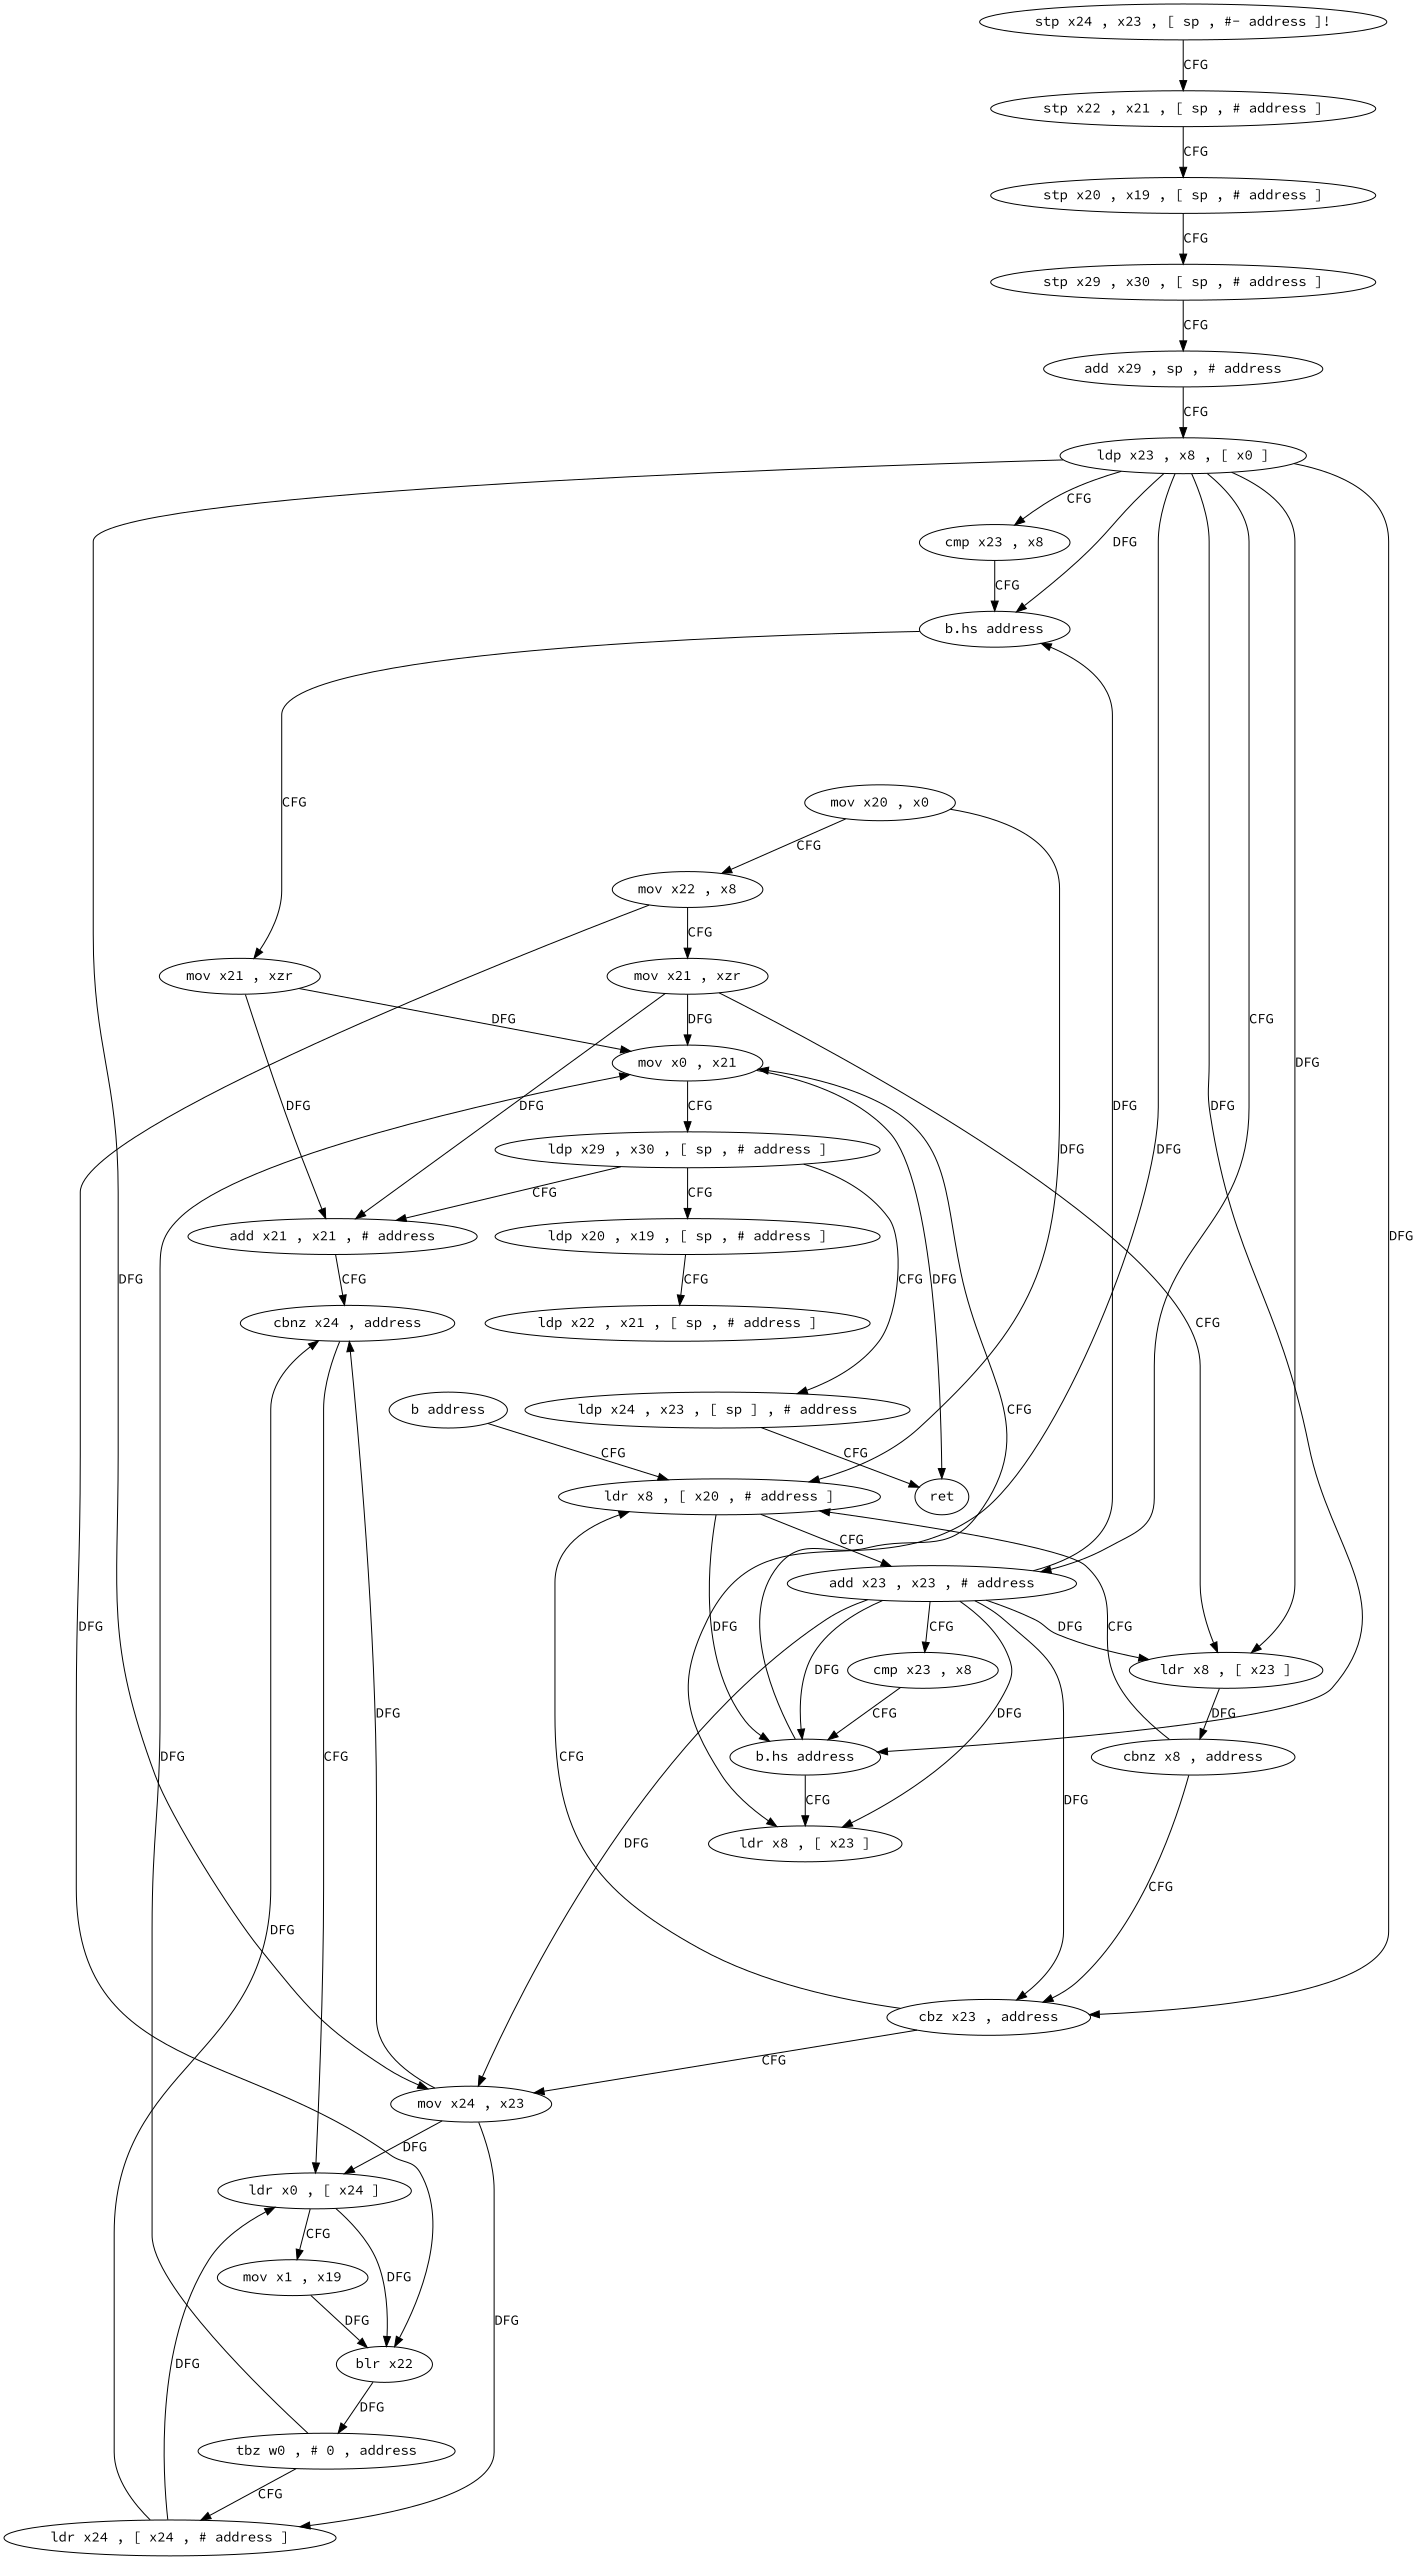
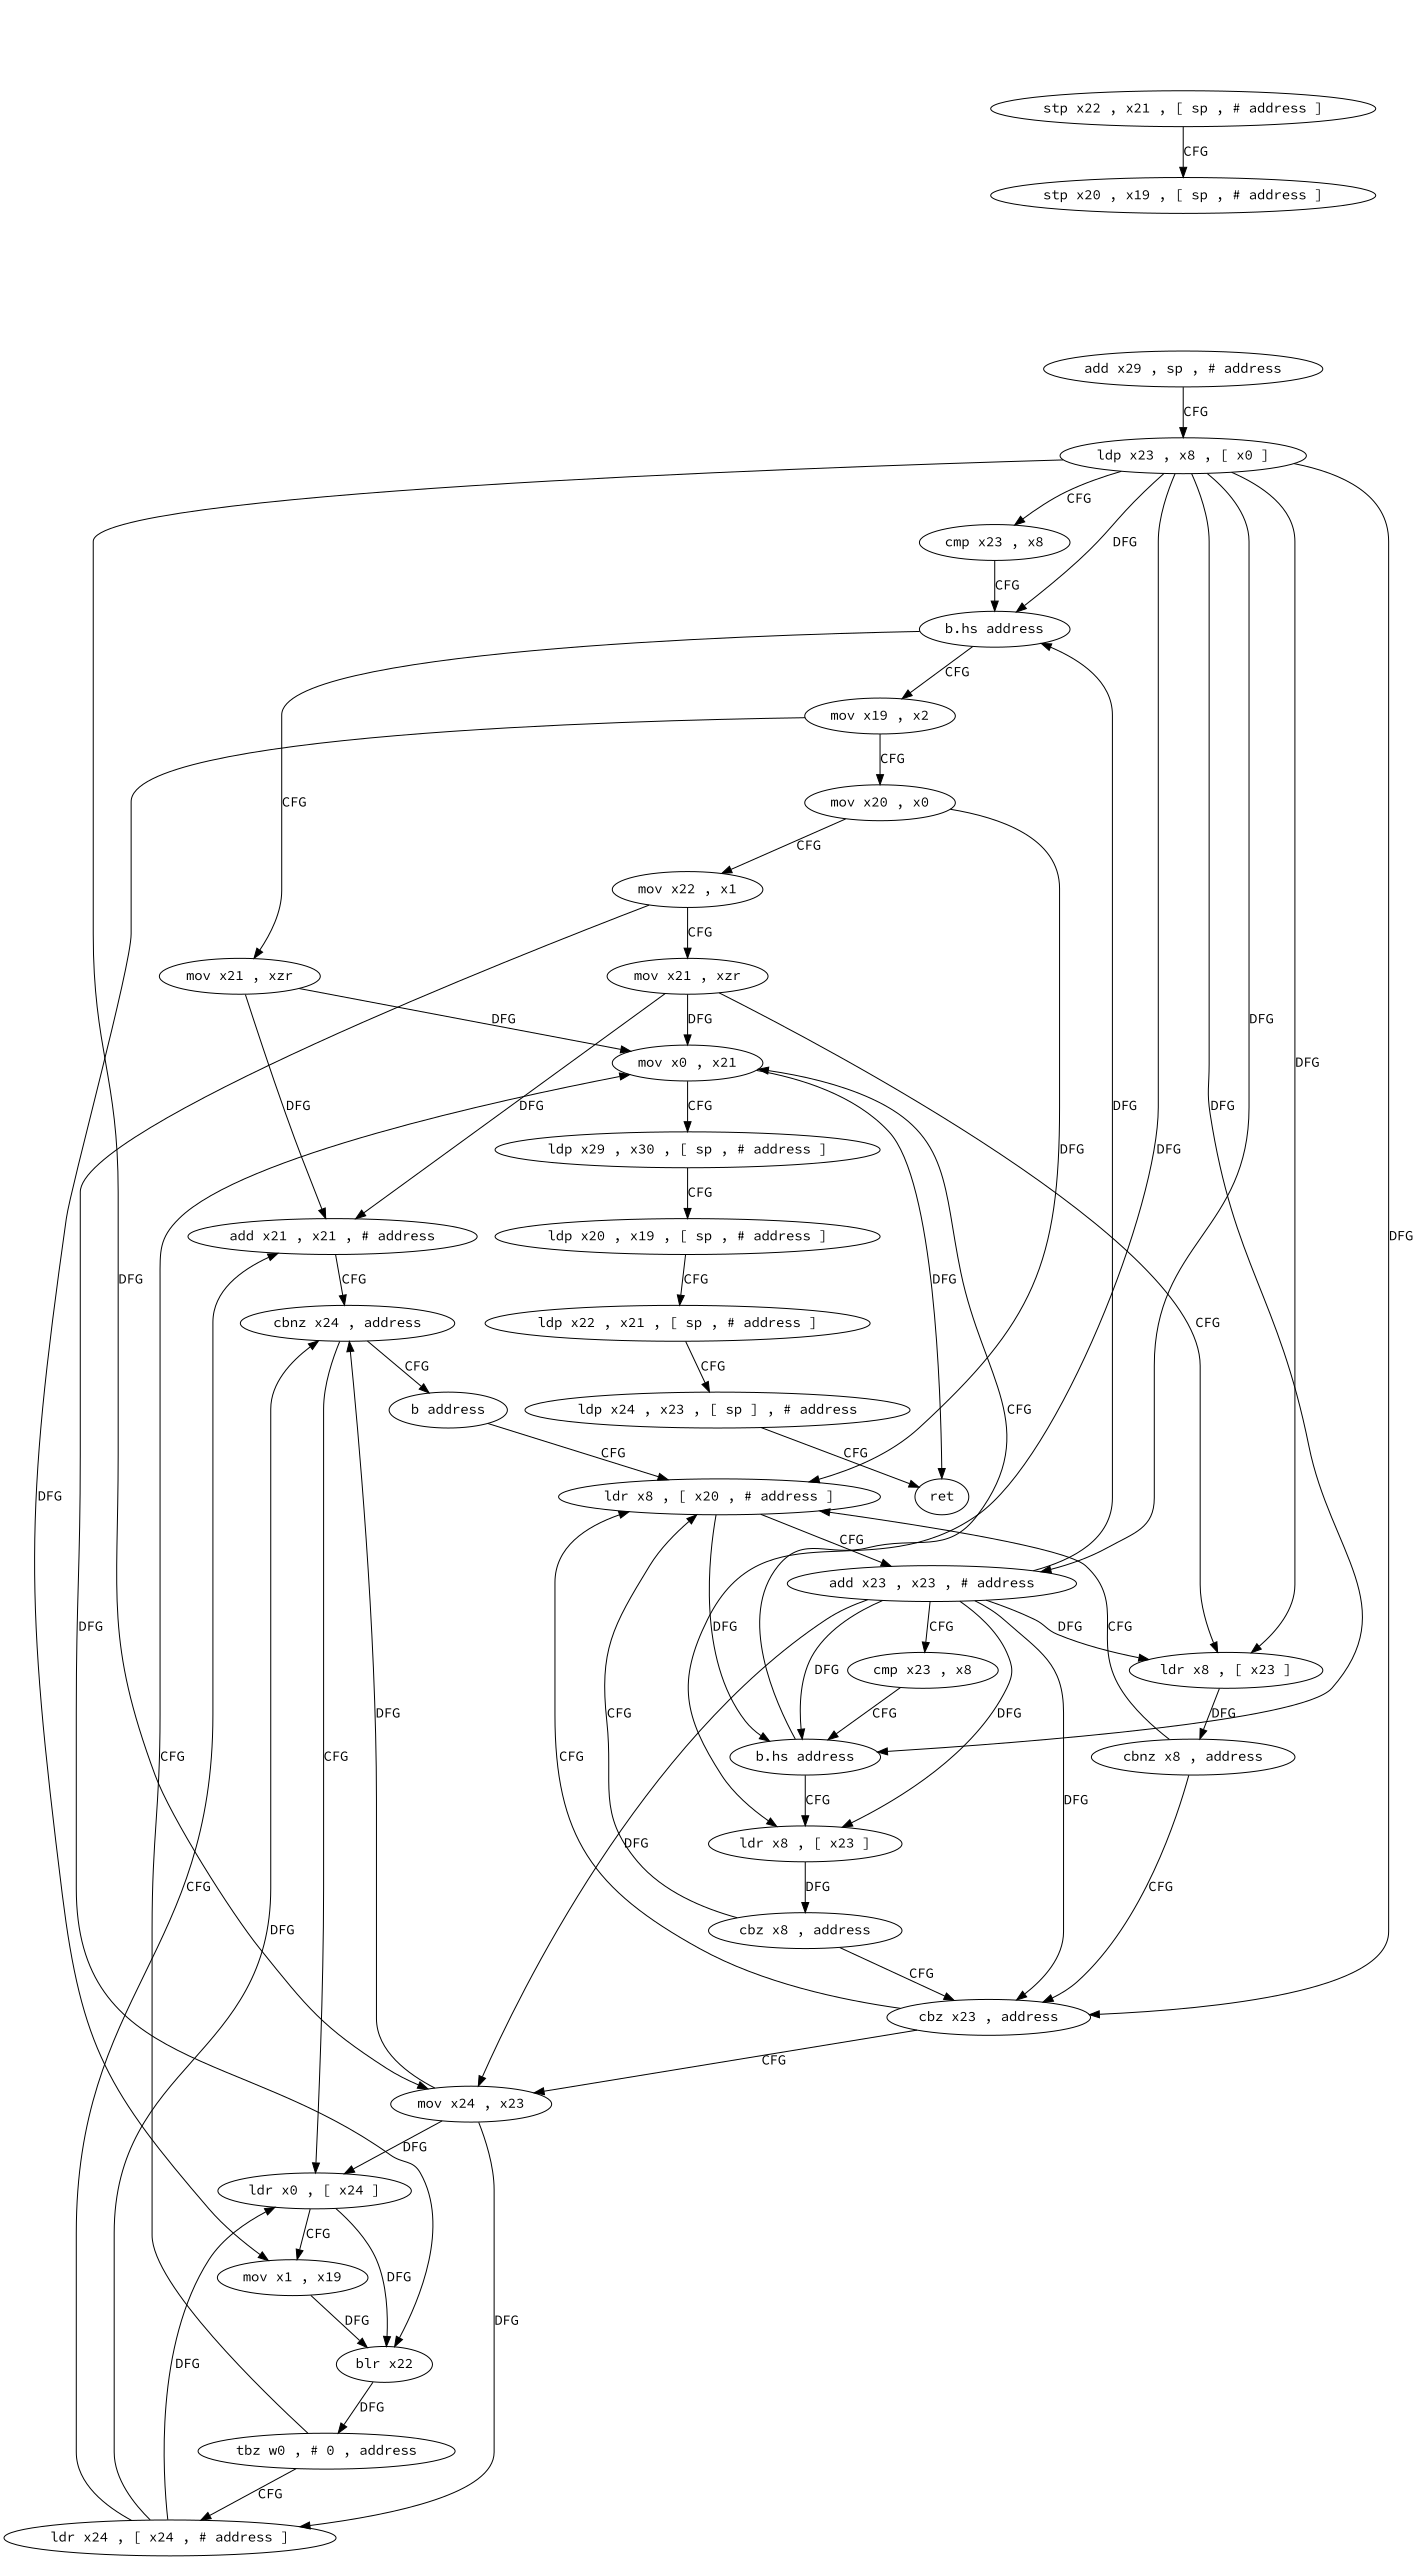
  digraph {
    fontname="Source Code Pro"
    node [fontname="Source Code Pro"]
    edge [fontname="Source Code Pro"]
-   n1 [label="stp x24 , x23 , [ sp , #- address ]!"]
    n2 [label="stp x22 , x21 , [ sp , # address ]"]
    n3 [label="stp x20 , x19 , [ sp , # address ]"]
-   n4 [label="stp x29 , x30 , [ sp , # address ]"]
    n5 [label="add x29 , sp , # address"]
    n6 [label="ldp x23 , x8 , [ x0 ]"]
    n7 [label="cmp x23 , x8"]
    n8 [label="b.hs address"]
    n9 [label="ldr x8 , [ x23 ]"]
    n10 [label="cbz x23 , address"]
    n11 [label="mov x24 , x23"]
    n12 [label="add x23 , x23 , # address"]
    n13 [label="b.hs address"]
    n14 [label="ldr x8 , [ x23 ]"]
    n15 [label="mov x21 , xzr"]
+   n16 [label="mov x19 , x2"]
    n17 [label="cbnz x8 , address"]
    n18 [label="ldr x8 , [ x20 , # address ]"]
    n19 [label="ldr x0 , [ x24 ]"]
    n20 [label="ldr x24 , [ x24 , # address ]"]
    n21 [label="cbnz x24 , address"]
    n22 [label="cmp x23 , x8"]
    n23 [label="mov x0 , x21"]
+   n24 [label="cbz x8 , address"]
    n25 [label="add x21 , x21 , # address"]
    n26 [label="mov x20 , x0"]
    n27 [label="mov x1 , x19"]
    n28 [label="ldp x29 , x30 , [ sp , # address ]"]
    n29 [label=ret]
-   n30 [label="mov x22 , x8"]
+   n30 [label="mov x22 , x1"]
    n31 [label="blr x22"]
    n32 [label="ldp x20 , x19 , [ sp , # address ]"]
    n33 [label="mov x21 , xzr"]
    n34 [label="tbz w0 , # 0 , address"]
    n35 [label="b address"]
    n36 [label="ldp x22 , x21 , [ sp , # address ]"]
    n37 [label="ldp x24 , x23 , [ sp ] , # address"]
-   n1 -> n2 [label=CFG]
    n2 -> n3 [label=CFG]
-   n3 -> n4 [label=CFG]
-   n4 -> n5 [label=CFG]
    n5 -> n6 [label=CFG]
    n6 -> n7 [label=CFG]
    n6 -> n8 [label=DFG]
    n6 -> n9 [label=DFG]
    n6 -> n10 [label=DFG]
    n6 -> n11 [label=DFG]
-   n6 -> n12 [label=CFG]
+   n6 -> n12 [label=DFG]
    n6 -> n13 [label=DFG]
    n6 -> n14 [label=DFG]
    n7 -> n8 [label=CFG]
    n8 -> n15 [label=CFG]
+   n8 -> n16 [label=CFG]
    n9 -> n17 [label=DFG]
    n10 -> n11 [label=CFG]
    n10 -> n18 [label=CFG]
    n11 -> n19 [label=DFG]
    n11 -> n20 [label=DFG]
    n11 -> n21 [label=DFG]
    n12 -> n8 [label=DFG]
    n12 -> n9 [label=DFG]
    n12 -> n10 [label=DFG]
    n12 -> n11 [label=DFG]
    n12 -> n13 [label=DFG]
    n12 -> n14 [label=DFG]
    n12 -> n22 [label=CFG]
    n13 -> n14 [label=CFG]
    n13 -> n23 [label=CFG]
+   n14 -> n24 [label=DFG]
    n15 -> n23 [label=DFG]
    n15 -> n25 [label=DFG]
+   n16 -> n26 [label=CFG]
+   n16 -> n27 [label=DFG]
    n17 -> n10 [label=CFG]
    n17 -> n18 [label=CFG]
    n18 -> n12 [label=CFG]
    n18 -> n13 [label=DFG]
    n19 -> n27 [label=CFG]
    n19 -> n31 [label=DFG]
    n20 -> n19 [label=DFG]
    n20 -> n21 [label=DFG]
-   n28 -> n25 [label=CFG]
+   n20 -> n25 [label=CFG]
    n21 -> n19 [label=CFG]
+   n21 -> n35 [label=CFG]
    n22 -> n13 [label=CFG]
    n23 -> n28 [label=CFG]
    n23 -> n29 [label=DFG]
+   n24 -> n10 [label=CFG]
+   n24 -> n18 [label=CFG]
    n25 -> n21 [label=CFG]
    n26 -> n18 [label=DFG]
    n26 -> n30 [label=CFG]
    n27 -> n31 [label=DFG]
    n28 -> n32 [label=CFG]
    n30 -> n31 [label=DFG]
    n30 -> n33 [label=CFG]
    n31 -> n34 [label=DFG]
    n32 -> n36 [label=CFG]
    n33 -> n9 [label=CFG]
    n33 -> n23 [label=DFG]
    n33 -> n25 [label=DFG]
    n34 -> n20 [label=CFG]
-   n34 -> n23 [label=DFG]
+   n34 -> n23 [label=CFG]
    n35 -> n18 [label=CFG]
-   n28 -> n37 [label=CFG]
+   n36 -> n37 [label=CFG]
    n37 -> n29 [label=CFG]
  }
